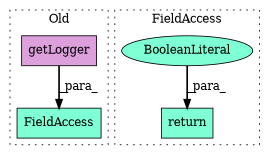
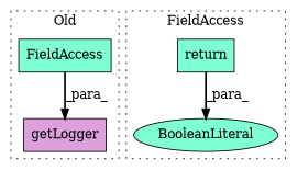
  digraph {
    node [fillcolor=aquamarine shape=box style=filled]
    edge [style=bold]
    n1 [a=32 fillcolor=plum l="10,1" label=getLogger s="734,752"]
    n2 [a=22 l=8 label=FieldAccess s=744]
    n3 [a=41 l=7 label=return s=1027]
    n4 [a=9 l=5 label=BooleanLiteral s=1034 shape=ellipse]
    subgraph cluster_1 {
      label=Old
      style=dotted
      n1
      n2
    }
    subgraph cluster_2 {
      label=FieldAccess
      style=dotted
      n3
      n4
    }
-   n1 -> n2 [label=_para_]
-   n4 -> n3 [label=_para_]
+   n2 -> n1 [label=_para_]
+   n3 -> n4 [label=_para_]
  }
